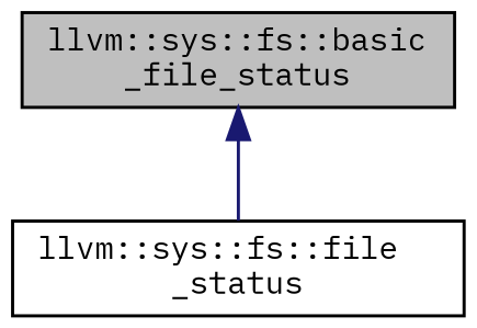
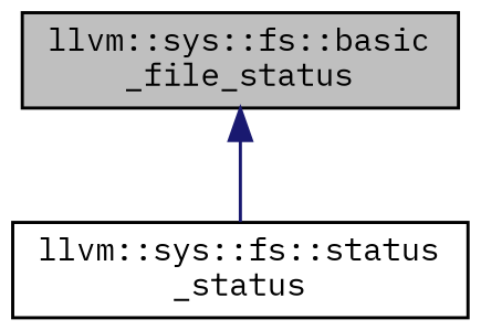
  digraph {
    fontname="IBM Plex Mono"
    node [color=black fontname="IBM Plex Mono" fontsize=10 shape=box]
    n1 [fillcolor=grey75 fontcolor=black height=0.2 label="llvm::sys::fs::basic\l_file_status" style=filled width=0.4]
-   n2 [height=0.2 label="llvm::sys::fs::file\l_status" width=0.4]
+   n2 [height=0.2 label="llvm::sys::fs::status\l_status" width=0.4]
    n1 -> n2 [color=midnightblue dir=back fontname="IBM Plex Mono" fontsize=10 labelfontname=Helvetica labelfontsize=10 style=solid]
  }
